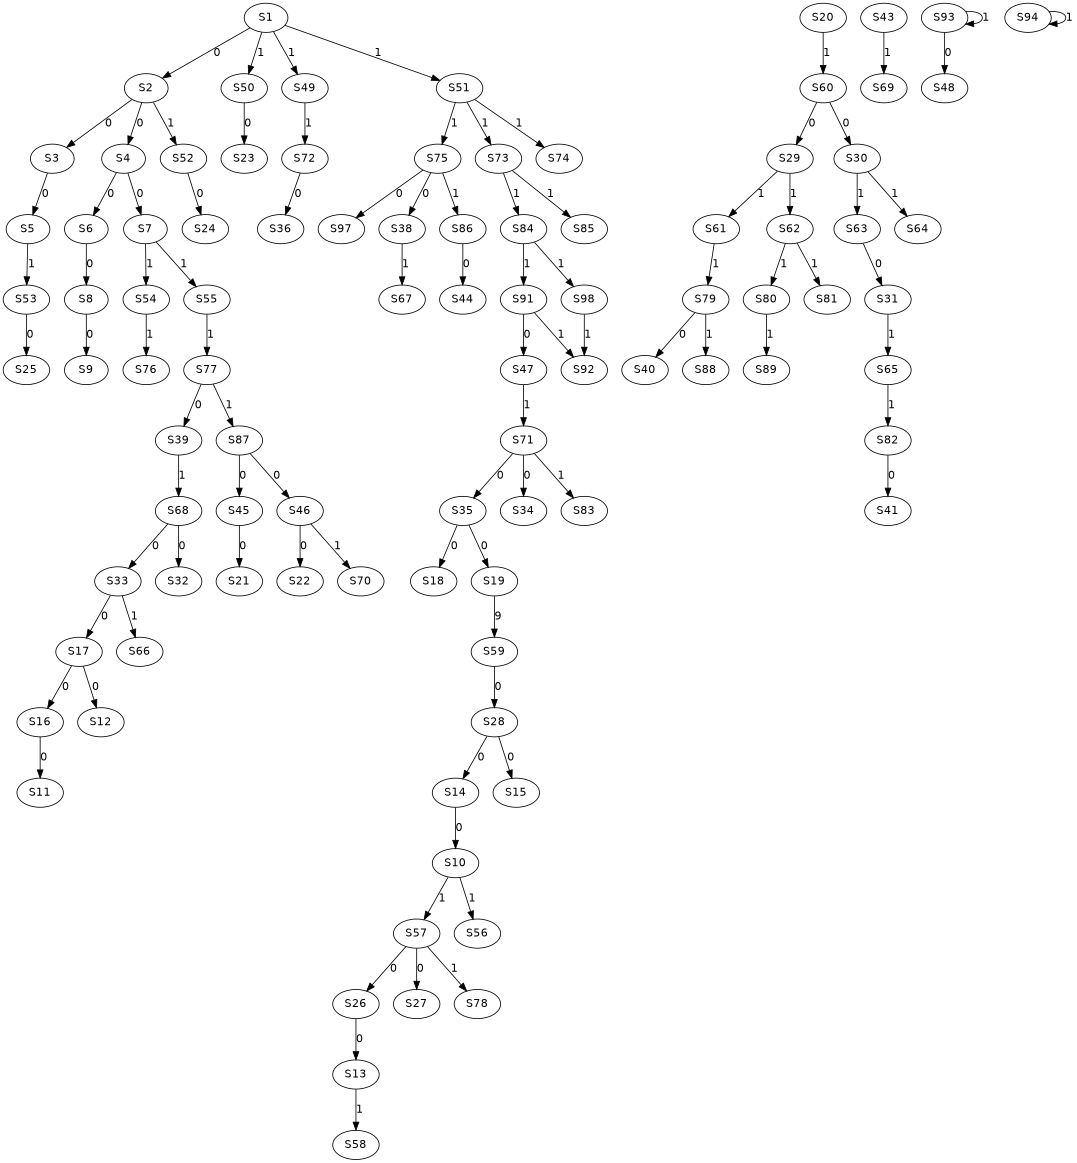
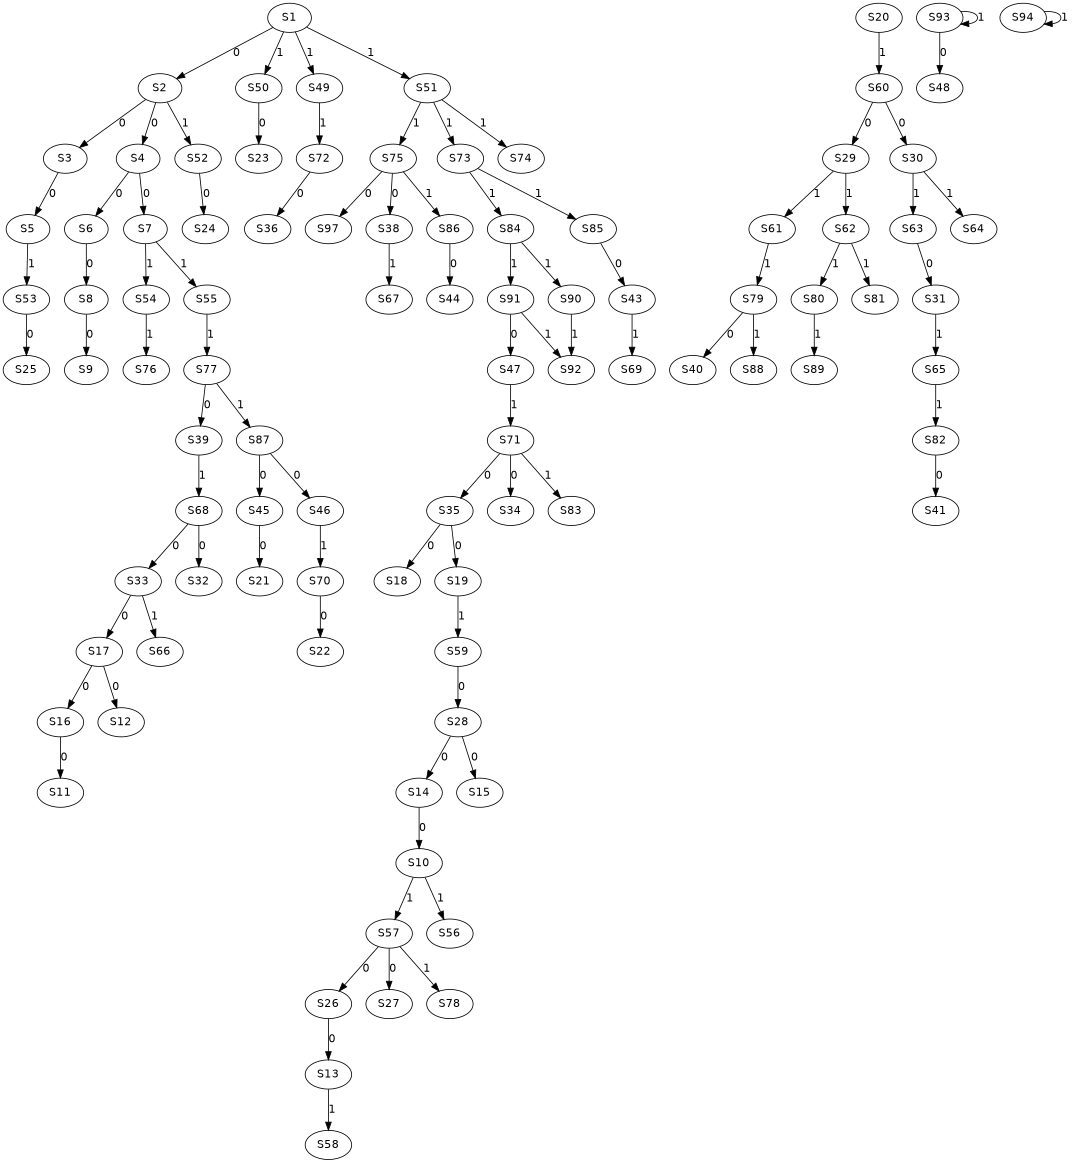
  strict digraph {
    fontname="DejaVu Sans"
    node [fontname="DejaVu Sans"]
    edge [fontname="DejaVu Sans"]
    S1
    S2
    S50
    S49
    S51
    S3
    S4
    S52
    S23
    S72
    S75
    S73
    S74
    S5
    S6
    S7
    S24
    S53
    S8
    S54
    S55
    S25
    S9
    S76
    S77
    S14
    S10
    S57
    S56
    S26
    S27
    S78
    S16
    S11
    S17
    S12
    S13
    S58
    S28
    S15
    S33
    S66
    S35
    S18
    S19
    S59
    S20
    S60
    S29
    S30
    S45
    S21
    S46
    S22
    S70
    S61
    S62
    S63
    S64
    S79
    S80
    S81
    S31
    S65
    S82
    S68
    S32
    S71
    S34
    S83
    S36
    n72 [label=S97]
    S38
    S86
    S67
    S44
    S39
    S87
    S40
    S88
    S41
    S84
    S91
-   S90 [label=S98]
+   S90
    S47
    S92
    S85
    S43
    S69
    S93
    S48
    S89
    S94
    S1 -> S2 [label=0]
    S1 -> S50 [label=1]
    S1 -> S49 [label=1]
    S1 -> S51 [label=1]
    S2 -> S3 [label=0]
    S2 -> S4 [label=0]
    S2 -> S52 [label=1]
    S50 -> S23 [label=0]
    S49 -> S72 [label=1]
    S51 -> S75 [label=1]
    S51 -> S73 [label=1]
    S51 -> S74 [label=1]
    S3 -> S5 [label=0]
    S4 -> S6 [label=0]
    S4 -> S7 [label=0]
    S52 -> S24 [label=0]
    S72 -> S36 [label=0]
    S75 -> n72 [label=0]
    S75 -> S38 [label=0]
    S75 -> S86 [label=1]
    S73 -> S84 [label=1]
    S73 -> S85 [label=1]
    S5 -> S53 [label=1]
    S6 -> S8 [label=0]
    S7 -> S54 [label=1]
    S7 -> S55 [label=1]
    S53 -> S25 [label=0]
    S8 -> S9 [label=0]
    S54 -> S76 [label=1]
    S55 -> S77 [label=1]
    S77 -> S39 [label=0]
    S77 -> S87 [label=1]
    S14 -> S10 [label=0]
    S10 -> S57 [label=1]
    S10 -> S56 [label=1]
    S57 -> S26 [label=0]
    S57 -> S27 [label=0]
    S57 -> S78 [label=1]
    S26 -> S13 [label=0]
    S16 -> S11 [label=0]
    S17 -> S16 [label=0]
    S17 -> S12 [label=0]
    S13 -> S58 [label=1]
    S28 -> S14 [label=0]
    S28 -> S15 [label=0]
    S33 -> S17 [label=0]
    S33 -> S66 [label=1]
    S35 -> S18 [label=0]
    S35 -> S19 [label=0]
-   S19 -> S59 [label=9]
+   S19 -> S59 [label=1]
    S59 -> S28 [label=0]
    S20 -> S60 [label=1]
    S60 -> S29 [label=0]
    S60 -> S30 [label=0]
    S29 -> S61 [label=1]
    S29 -> S62 [label=1]
    S30 -> S63 [label=1]
    S30 -> S64 [label=1]
    S45 -> S21 [label=0]
-   S46 -> S22 [label=0]
+   S70 -> S22 [label=0]
    S46 -> S70 [label=1]
    S61 -> S79 [label=1]
    S62 -> S80 [label=1]
    S62 -> S81 [label=1]
    S63 -> S31 [label=0]
    S79 -> S40 [label=0]
    S79 -> S88 [label=1]
    S80 -> S89 [label=1]
    S31 -> S65 [label=1]
    S65 -> S82 [label=1]
    S82 -> S41 [label=0]
    S68 -> S33 [label=0]
    S68 -> S32 [label=0]
    S71 -> S35 [label=0]
    S71 -> S34 [label=0]
    S71 -> S83 [label=1]
    S38 -> S67 [label=1]
    S86 -> S44 [label=0]
    S39 -> S68 [label=1]
    S87 -> S45 [label=0]
    S87 -> S46 [label=0]
    S84 -> S91 [label=1]
    S84 -> S90 [label=1]
    S91 -> S47 [label=0]
    S91 -> S92 [label=1]
    S90 -> S92 [label=1]
    S47 -> S71 [label=1]
+   S85 -> S43 [label=0]
    S43 -> S69 [label=1]
    S93 -> S93 [label=1]
    S93 -> S48 [label=0]
    S94 -> S94 [label=1]
  }
